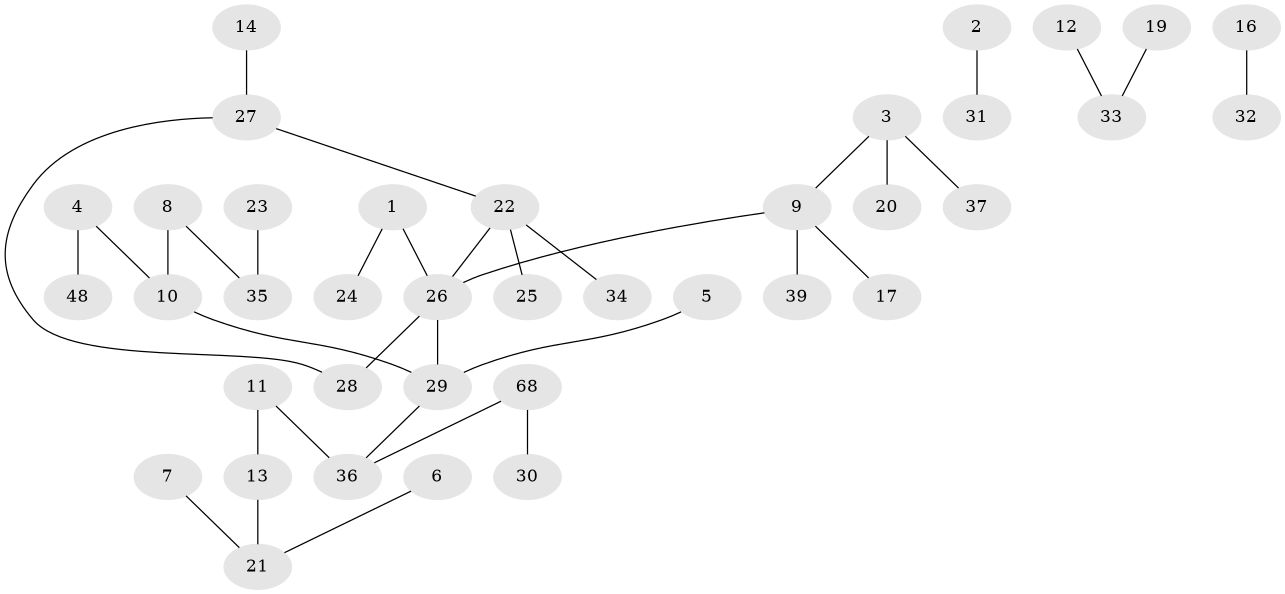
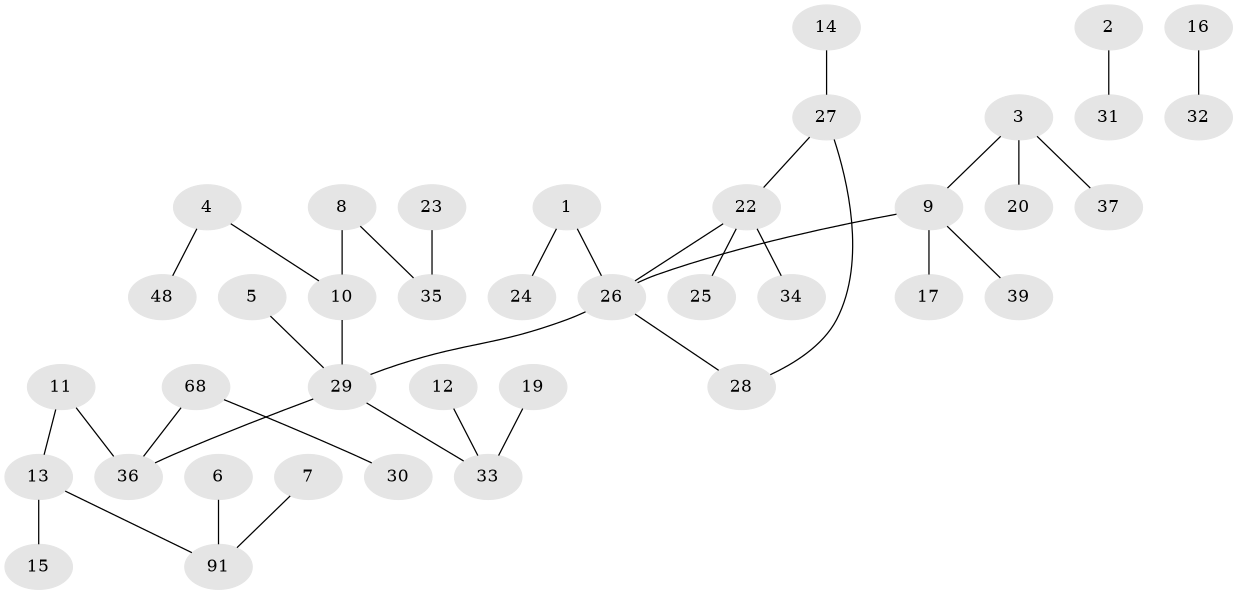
  graph {
    node [color=gray90 style=filled]
    edge [weight=1.0]
    1
    24
    26
    29
    28
    2
    31
    11
    13
    36
    3
    9
    20
    37
    17
    39
    4
    10
    n19 [label=48]
    5
    33
    6
-   21
+   21 [label=91]
    7
    8
    35
+   15
    12
    14
    27
    22
    16
    32
    25
    34
    n36 [label=68]
    30
    19
    23
    1 -- 24
    1 -- 26
    26 -- 29
    26 -- 28
    29 -- 36
+   29 -- 33
    2 -- 31
    11 -- 13
    11 -- 36
    13 -- 21
+   13 -- 15
    3 -- 9
    3 -- 20
    3 -- 37
    9 -- 26
    9 -- 17
    9 -- 39
    4 -- 10
    4 -- n19
    10 -- 29
    5 -- 29
    6 -- 21
    7 -- 21
    8 -- 10
    8 -- 35
    12 -- 33
    14 -- 27
    27 -- 28
    27 -- 22
    22 -- 26
    22 -- 25
    22 -- 34
    16 -- 32
    n36 -- 36
    n36 -- 30
    19 -- 33
    23 -- 35
  }
